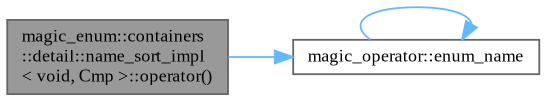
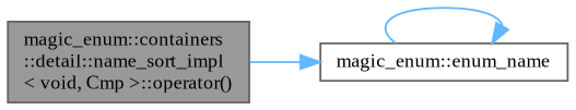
  digraph {
    rankdir=LR
    fontname="Liberation Serif"
    node [fontname="Liberation Serif" fontsize=10 shape=box style=filled]
    edge [color=steelblue1 fontname="Liberation Serif" fontsize=10 labelfontname=Helvetica labelfontsize=10 style=solid]
    n1 [color=gray40 fillcolor=grey60 fontcolor=black height=0.2 label="magic_enum::containers\l::detail::name_sort_impl\l\< void, Cmp \>::operator()" width=0.4]
-   n2 [color=grey40 fillcolor=white height=0.2 label="magic_operator::enum_name" width=0.4]
+   n2 [color=grey40 fillcolor=white height=0.2 label="magic_enum::enum_name" width=0.4]
    n1 -> n2
    n2 -> n2
  }
